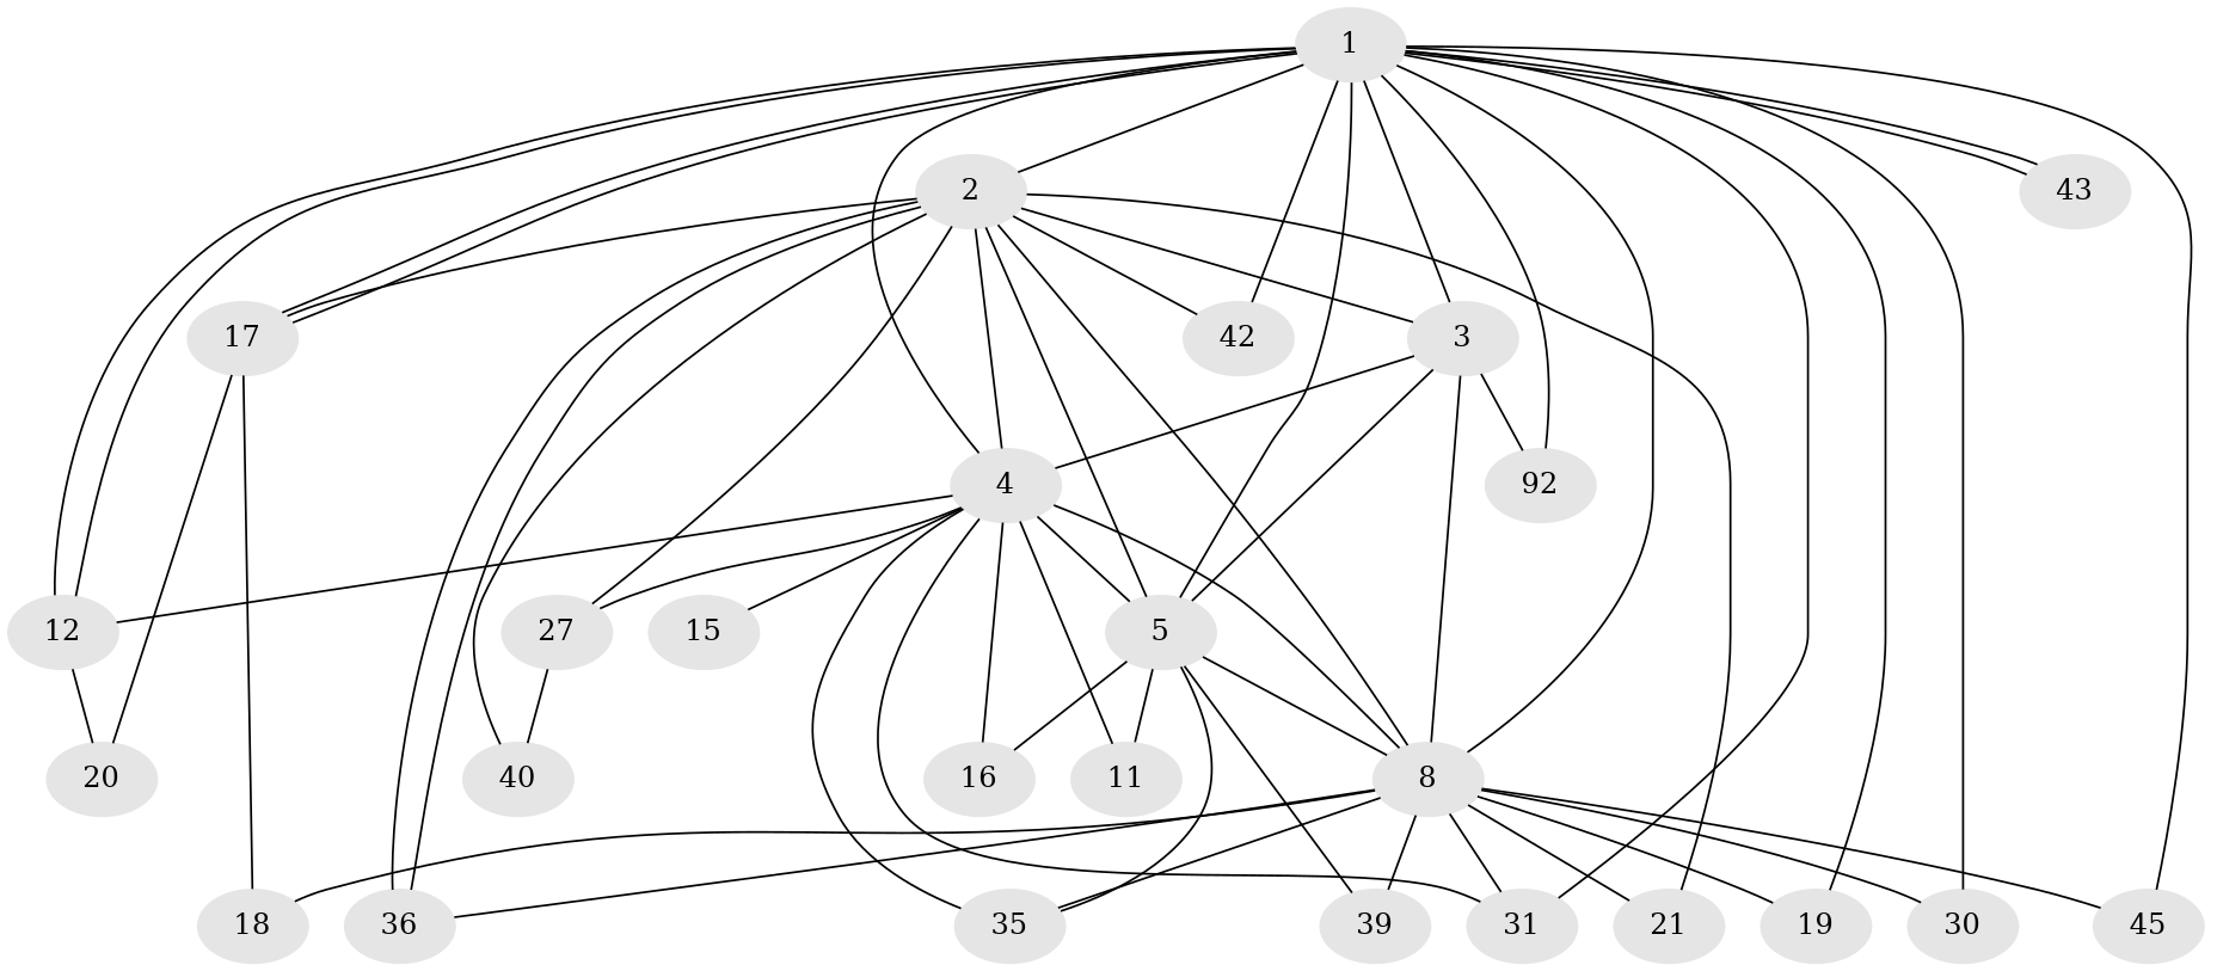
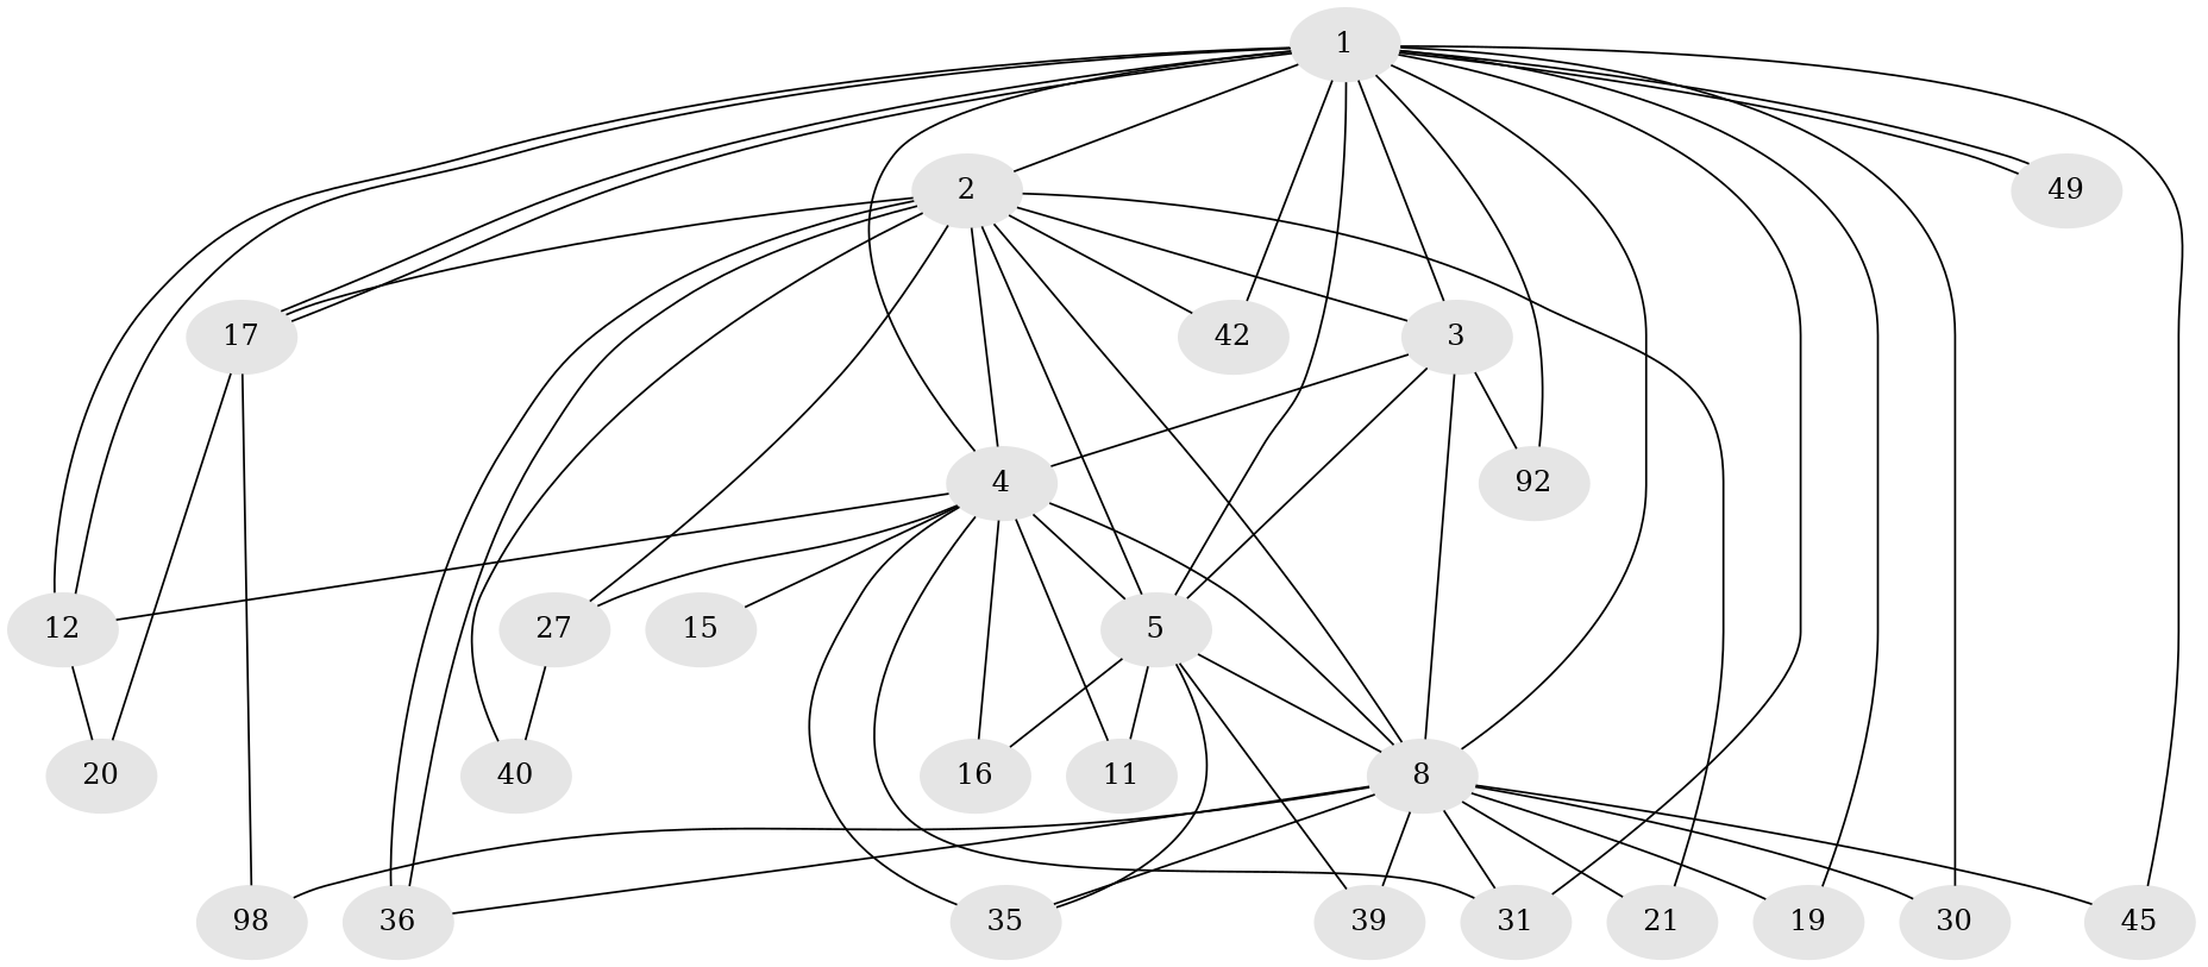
  graph {
    node [color=gray90 style=filled]
    1
    2
    3
    4 [super="+10+6+7+25"]
    5 [super="+32+29"]
    8 [super="+43+56+9+26"]
    12
    17 [super="+57"]
    19
    30
    31 [super="+38"]
    42
    45
-   49 [label=43]
+   49
    n15 [label=92]
    21
    27
    36 [super="+50"]
    40
    11
    15 [super="+54"]
    16
    35 [super="+41"]
    39
-   18
+   18 [label=98]
    20
    1 -- 2
    1 -- 3
    1 -- 4 [weight=5]
    1 -- 5 [weight=2]
    1 -- 8 [weight=3]
    1 -- 12
    1 -- 12
    1 -- 17
    1 -- 17
    1 -- 19
    1 -- 30
    1 -- 31 [weight=2]
    1 -- 42
    1 -- 45
    1 -- 49
    1 -- 49
    1 -- n15
    2 -- 3
    2 -- 4 [weight=5]
    2 -- 5
    2 -- 8 [weight=3]
    2 -- 17
    2 -- 42
    2 -- 21
    2 -- 27
    2 -- 36
    2 -- 36
    2 -- 40
    3 -- 4 [weight=6]
    3 -- 5
    3 -- 8 [weight=2]
    3 -- n15
    4 -- 5 [weight=6]
    4 -- 8 [weight=11]
    4 -- 12
    4 -- 31
    4 -- 27
    4 -- 11
    4 -- 15 [weight=3]
    4 -- 16
    4 -- 35 [weight=2]
    5 -- 8 [weight=2]
    5 -- 11
    5 -- 16
    5 -- 35
    5 -- 39
    8 -- 19
    8 -- 30
    8 -- 31
    8 -- 45
    8 -- 21
    8 -- 36
    8 -- 35
    8 -- 39 [weight=2]
    8 -- 18
    12 -- 20
    17 -- 18
    17 -- 20
    27 -- 40
  }
